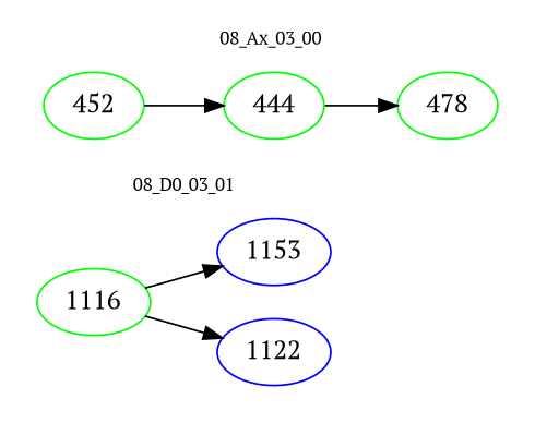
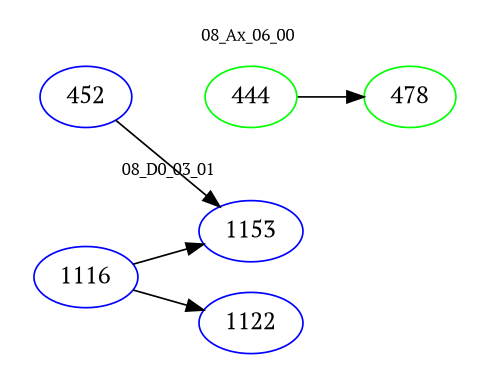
  digraph {
    fontname="PT Serif"
    rankdir=LR
    node [color=blue fontname="PT Serif"]
    edge [color=black fontname="PT Serif"]
-   n1 [color=green label=452]
+   n1 [label=452]
    n2 [color=green label=444]
    n3 [color=green label=478]
    n4 [label=1122]
-   n5 [color=green label=1116]
+   n5 [label=1116]
    n6 [label=1153]
    subgraph cluster_1 {
      color=white
      fontsize=10
-     label="08_Ax_03_00"
+     label="08_Ax_06_00"
      n1
      n2
      n3
    }
    subgraph cluster_2 {
      color=white
      fontsize=10
      label="08_D0_03_01"
      n4
      n5
      n6
    }
-   n1 -> n2
+   n1 -> n6
    n2 -> n3
    n5 -> n4
    n5 -> n6
  }
